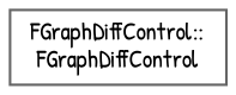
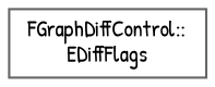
  digraph {
    rankdir=LR
    fontname="Patrick Hand"
-   n1 [color=grey40 fillcolor=white fontname="Patrick Hand" fontsize=10 height=0.2 label="FGraphDiffControl::\lFGraphDiffControl" shape=box style=filled width=0.4]
+   n1 [color=grey40 fillcolor=white fontname="Patrick Hand" fontsize=10 height=0.2 label="FGraphDiffControl::\lEDiffFlags" shape=box style=filled width=0.4]
  }
